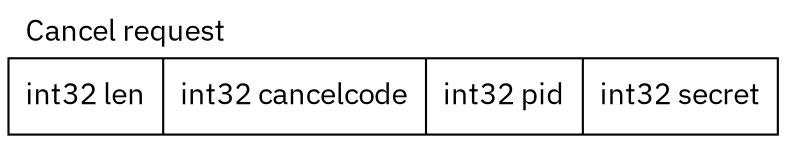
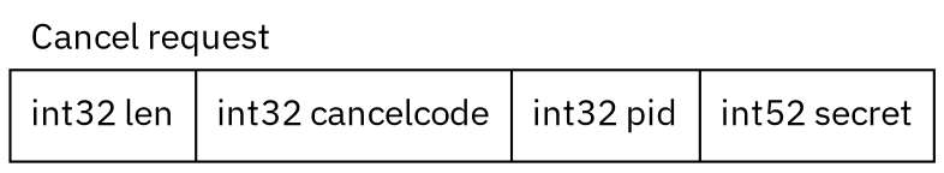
  graph {
    label="Cancel request"
    labeljust=l
    labelloc=t
    fontname="IBM Plex Sans"
-   n1 [label="int32 len|int32 cancelcode|int32 pid|int32 secret" shape=record fontname="IBM Plex Sans"]
+   n1 [label="int32 len|int32 cancelcode|int32 pid|int52 secret" shape=record fontname="IBM Plex Sans"]
  }
